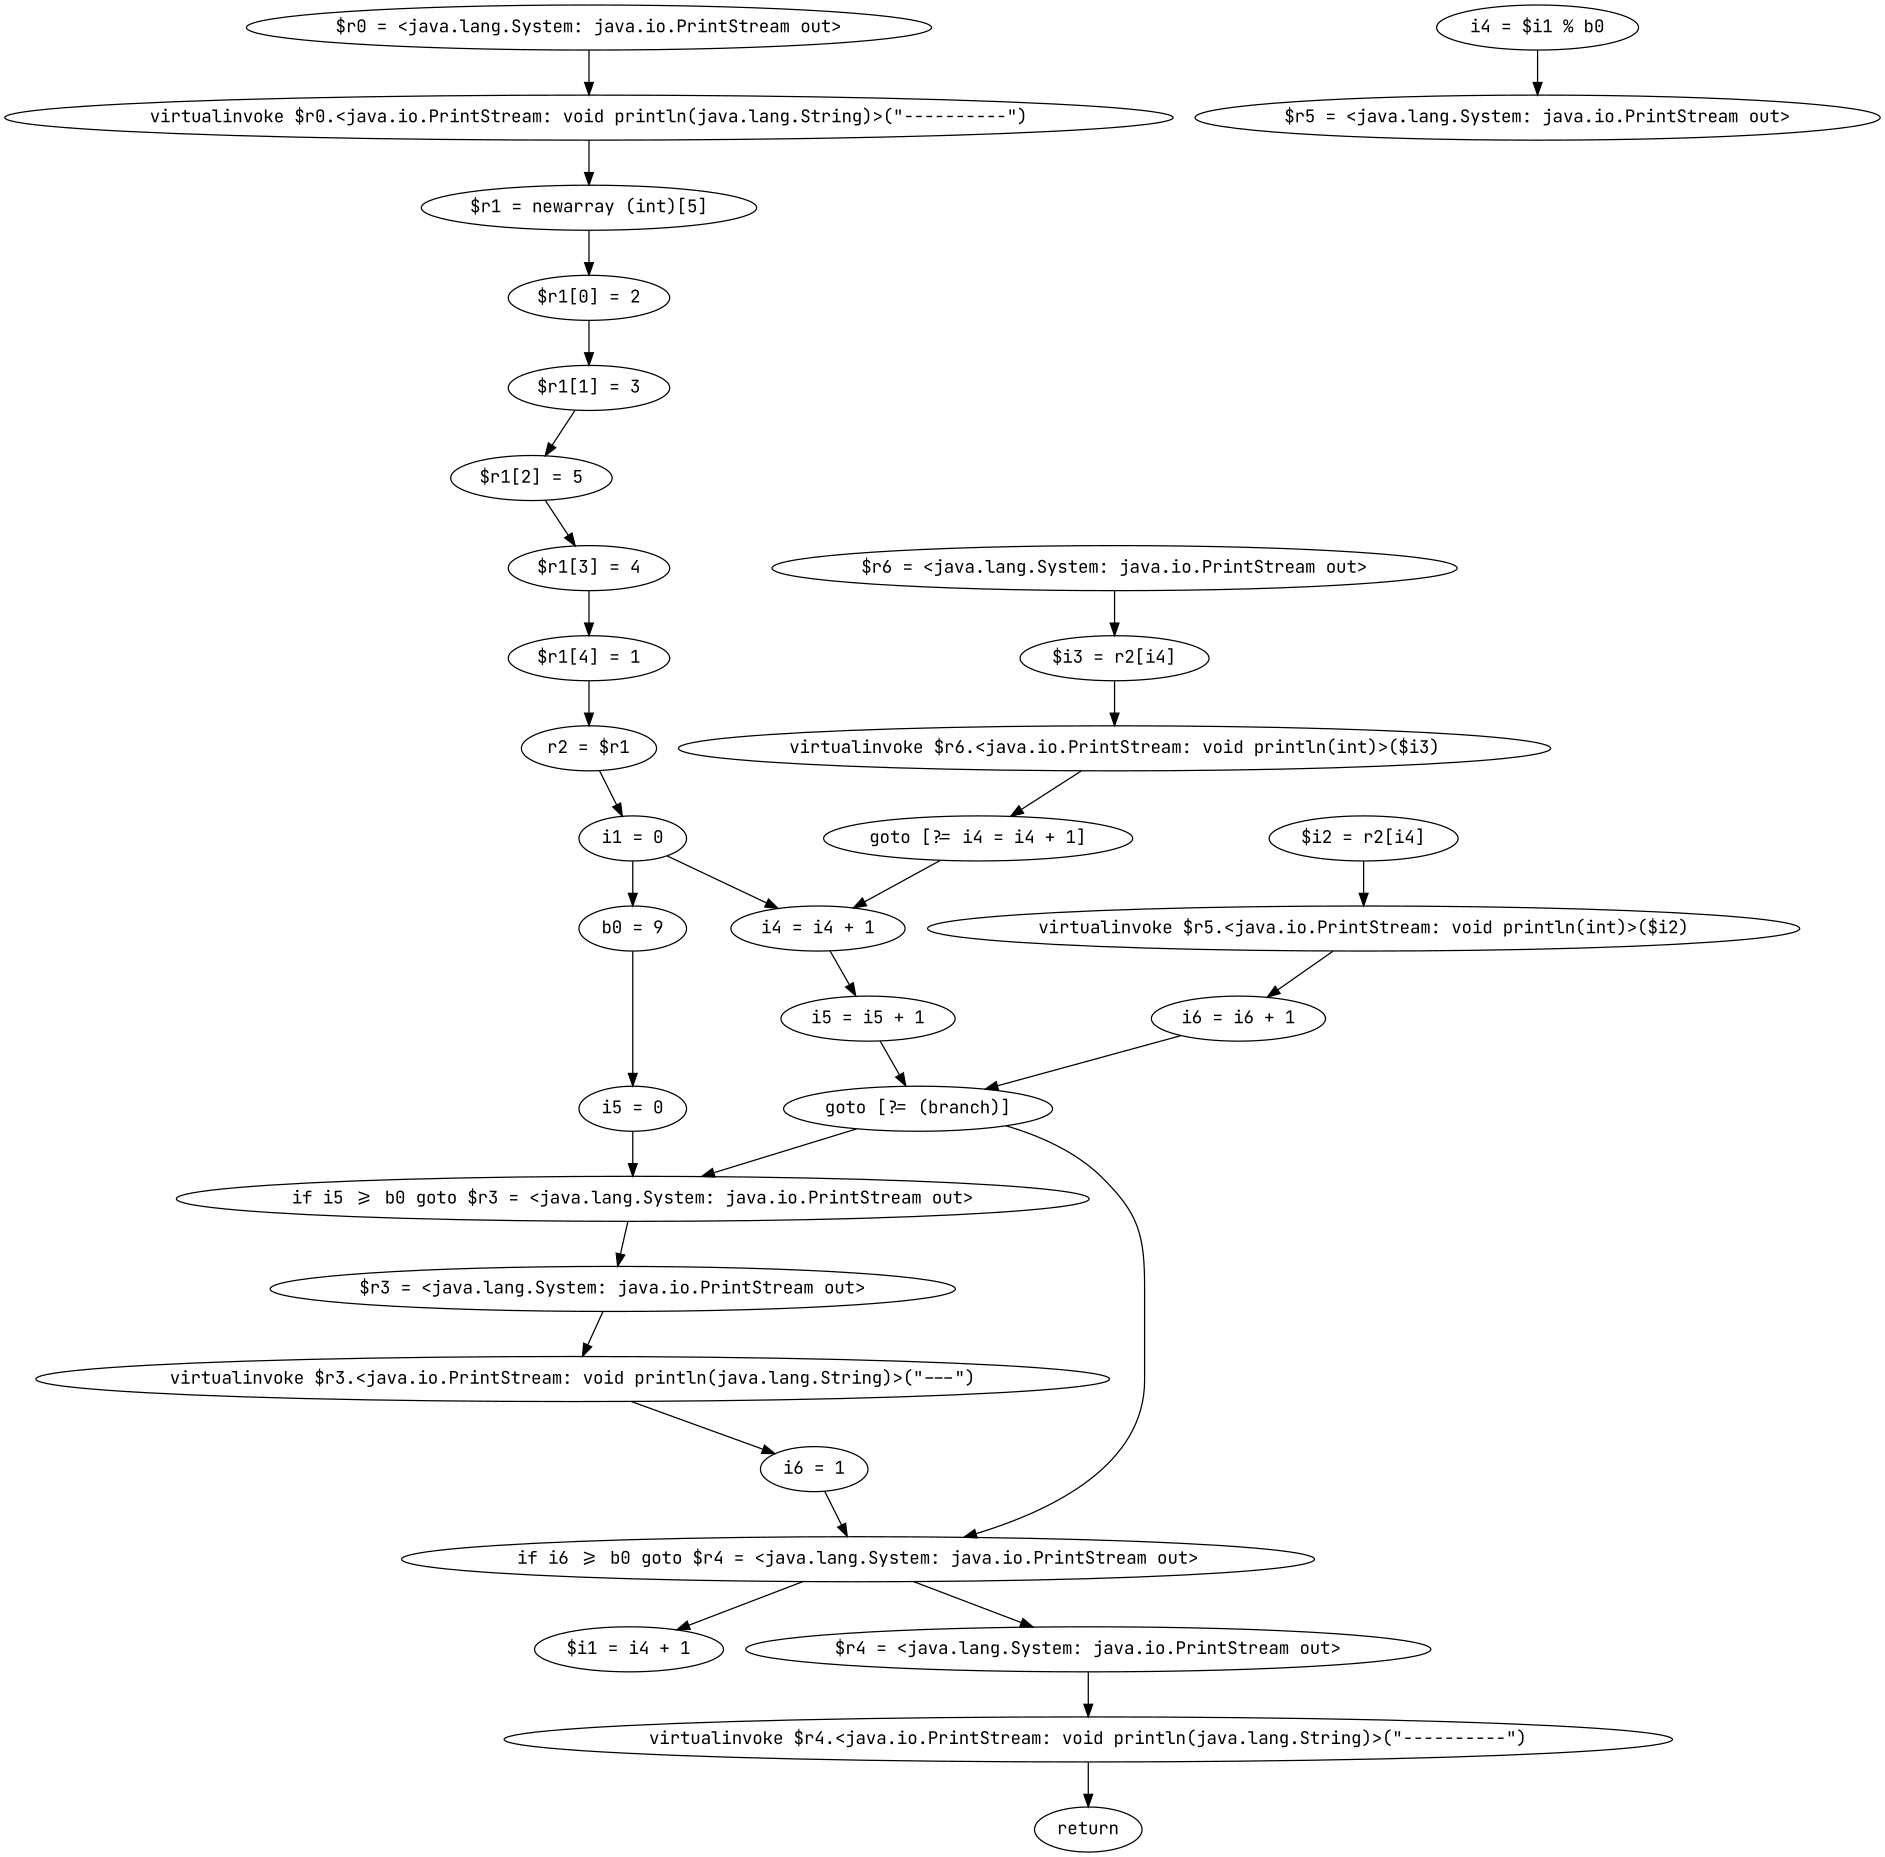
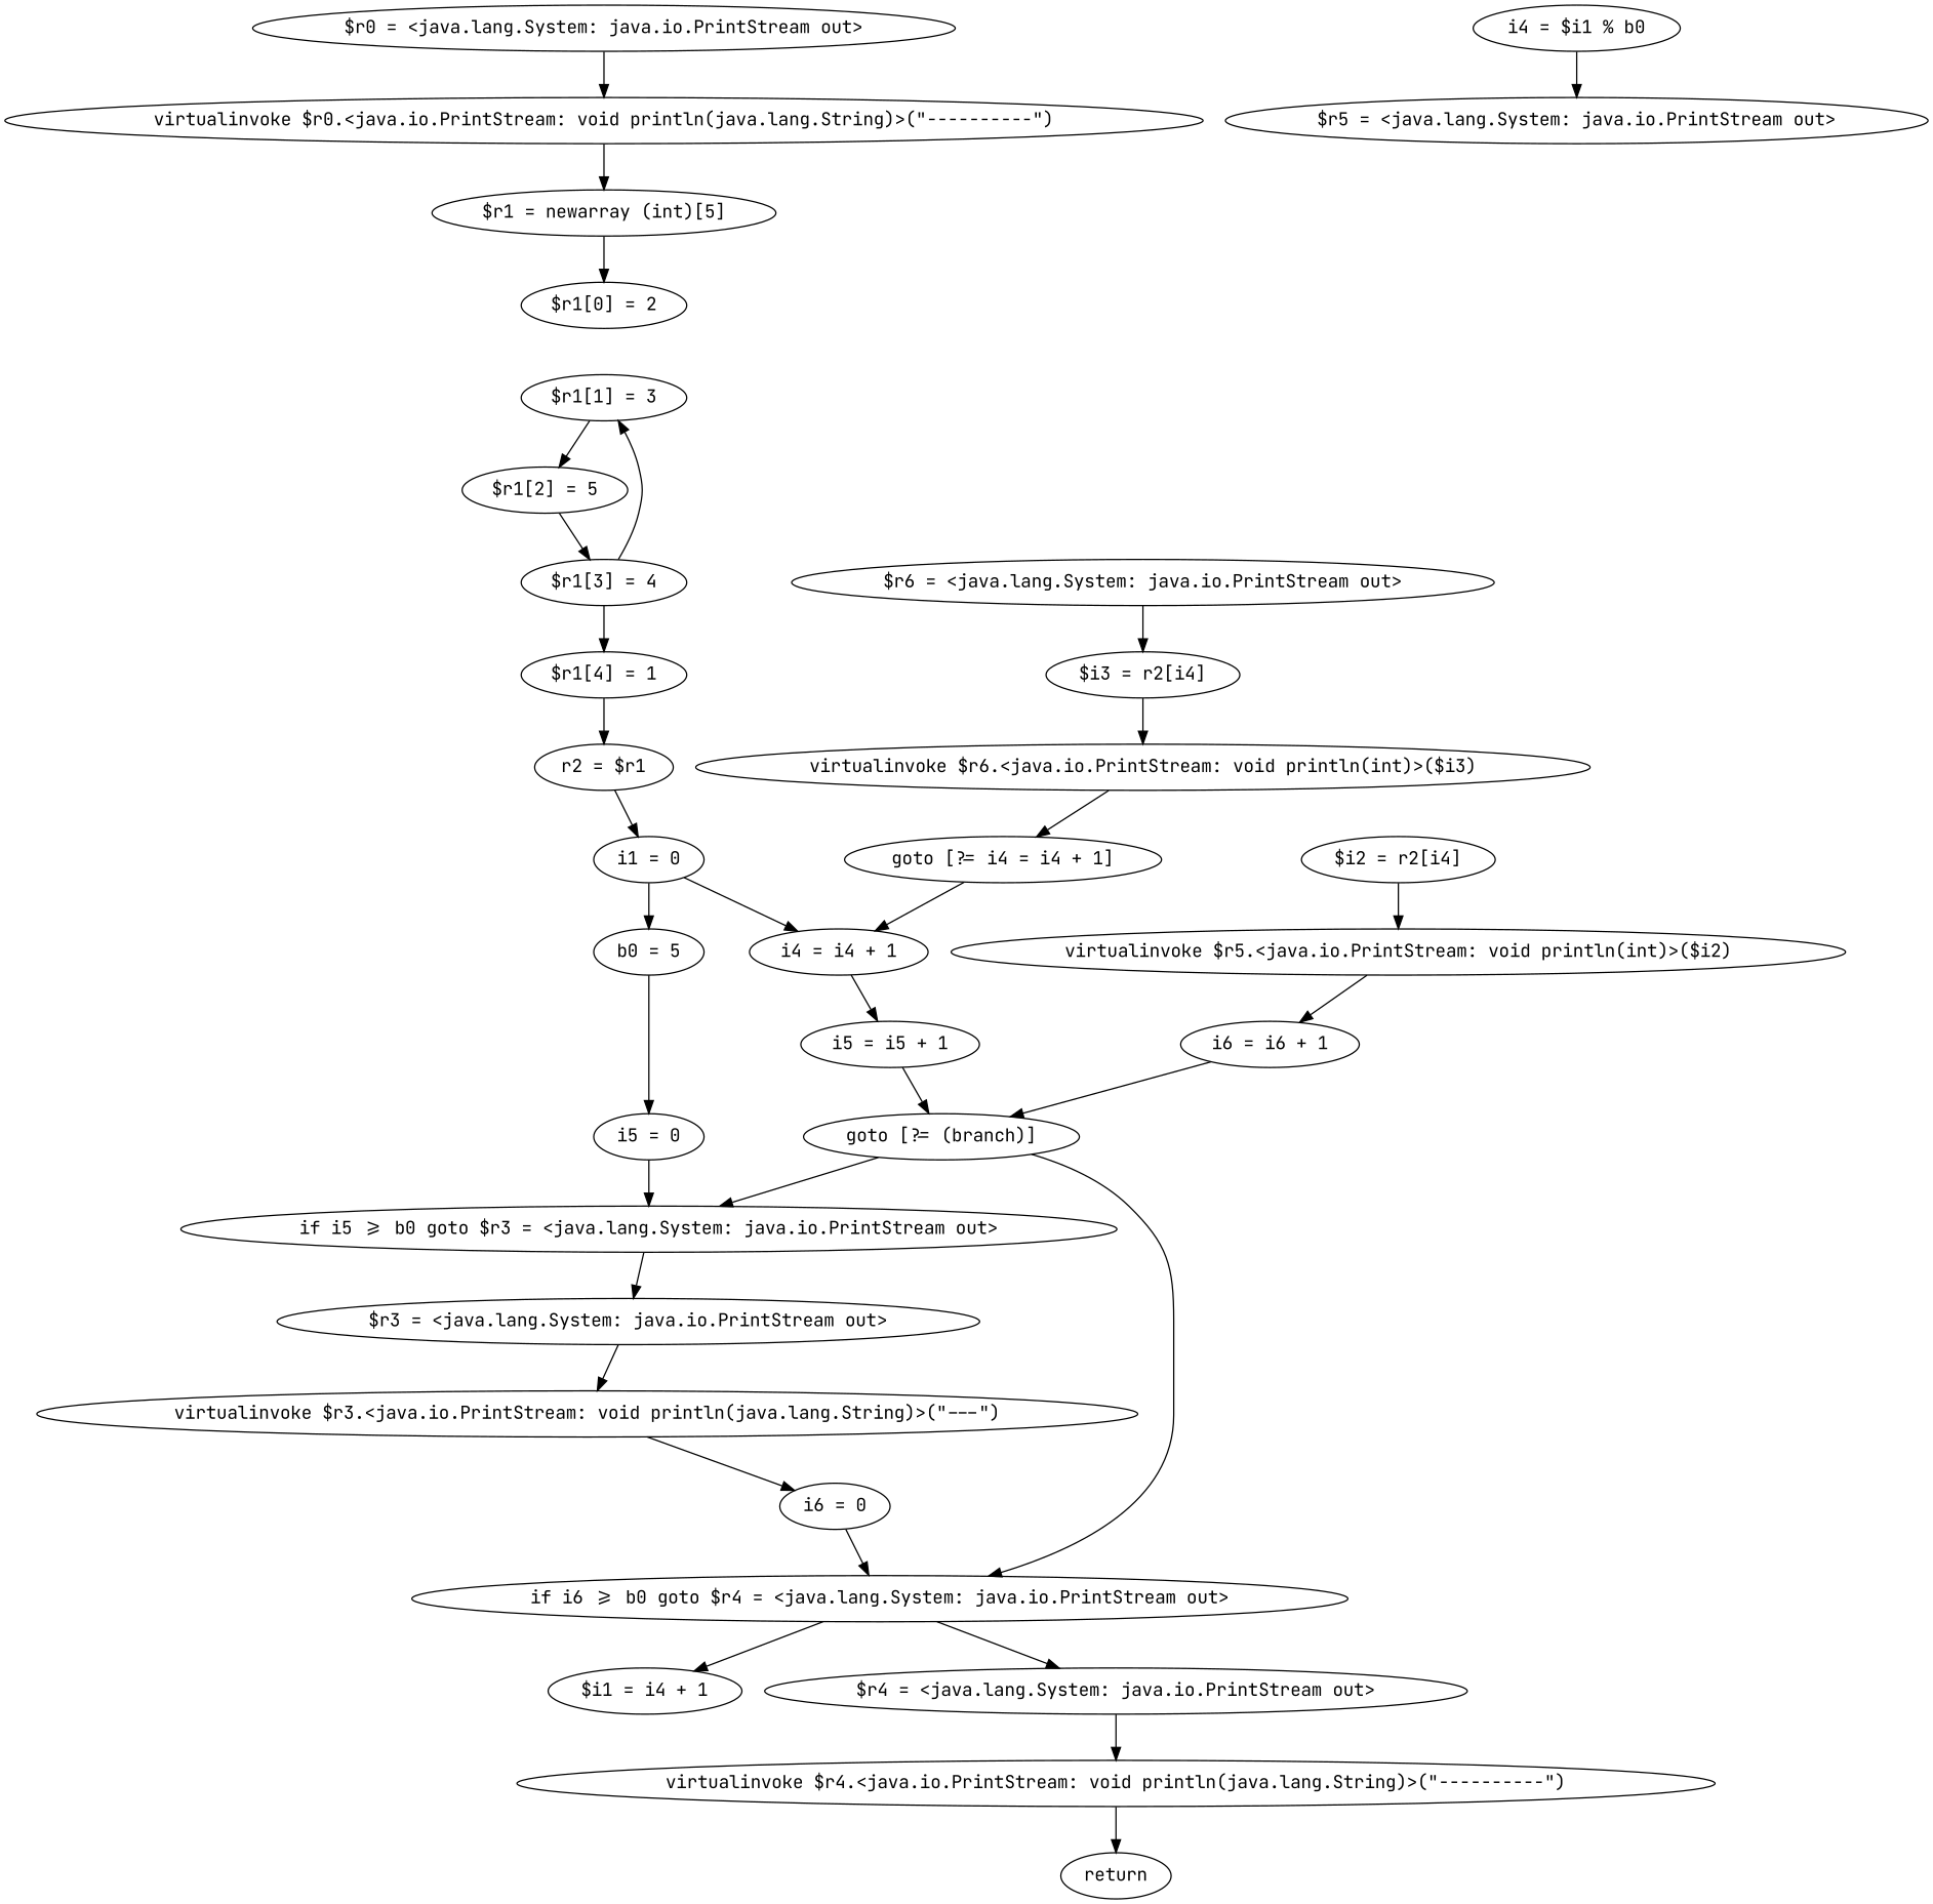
  digraph {
    fontname="JetBrains Mono"
    node [fontname="JetBrains Mono"]
    edge [fontname="JetBrains Mono"]
    "$r0 = <java.lang.System: java.io.PrintStream out>"
    "virtualinvoke $r0.<java.io.PrintStream: void println(java.lang.String)>(\"----------\")"
    "$r1 = newarray (int)[5]"
    "$r1[0] = 2"
    "$r1[1] = 3"
    "$r1[2] = 5"
    "$r1[3] = 4"
    "$r1[4] = 1"
    "r2 = $r1"
    n10 [label="i1 = 0"]
-   "b0 = 5" [label="b0 = 9"]
+   "b0 = 5"
    "i4 = i4 + 1"
    "i5 = 0"
    "i5 = i5 + 1"
    "if i5 >= b0 goto $r3 = <java.lang.System: java.io.PrintStream out>"
    "$r3 = <java.lang.System: java.io.PrintStream out>"
    "virtualinvoke $r3.<java.io.PrintStream: void println(java.lang.String)>(\"---\")"
    "$r6 = <java.lang.System: java.io.PrintStream out>"
    "$i3 = r2[i4]"
    "virtualinvoke $r6.<java.io.PrintStream: void println(int)>($i3)"
    "goto [?= i4 = i4 + 1]"
    "goto [?= (branch)]"
    "if i6 >= b0 goto $r4 = <java.lang.System: java.io.PrintStream out>"
    "$i1 = i4 + 1"
    "$r4 = <java.lang.System: java.io.PrintStream out>"
-   "i6 = 0" [label="i6 = 1"]
+   "i6 = 0"
    "virtualinvoke $r4.<java.io.PrintStream: void println(java.lang.String)>(\"----------\")"
    "i4 = $i1 % b0"
    "$r5 = <java.lang.System: java.io.PrintStream out>"
    "$i2 = r2[i4]"
    "virtualinvoke $r5.<java.io.PrintStream: void println(int)>($i2)"
    "i6 = i6 + 1"
    return
    "$r0 = <java.lang.System: java.io.PrintStream out>" -> "virtualinvoke $r0.<java.io.PrintStream: void println(java.lang.String)>(\"----------\")"
    "virtualinvoke $r0.<java.io.PrintStream: void println(java.lang.String)>(\"----------\")" -> "$r1 = newarray (int)[5]"
    "$r1 = newarray (int)[5]" -> "$r1[0] = 2"
-   "$r1[0] = 2" -> "$r1[1] = 3"
+   "$r1[3] = 4" -> "$r1[1] = 3"
    "$r1[1] = 3" -> "$r1[2] = 5"
    "$r1[2] = 5" -> "$r1[3] = 4"
    "$r1[3] = 4" -> "$r1[4] = 1"
    "$r1[4] = 1" -> "r2 = $r1"
    "r2 = $r1" -> n10
    n10 -> "b0 = 5"
    n10 -> "i4 = i4 + 1"
    "b0 = 5" -> "i5 = 0"
    "i4 = i4 + 1" -> "i5 = i5 + 1"
    "i5 = 0" -> "if i5 >= b0 goto $r3 = <java.lang.System: java.io.PrintStream out>"
    "i5 = i5 + 1" -> "goto [?= (branch)]"
    "if i5 >= b0 goto $r3 = <java.lang.System: java.io.PrintStream out>" -> "$r3 = <java.lang.System: java.io.PrintStream out>"
    "$r3 = <java.lang.System: java.io.PrintStream out>" -> "virtualinvoke $r3.<java.io.PrintStream: void println(java.lang.String)>(\"---\")"
    "virtualinvoke $r3.<java.io.PrintStream: void println(java.lang.String)>(\"---\")" -> "i6 = 0"
    "$r6 = <java.lang.System: java.io.PrintStream out>" -> "$i3 = r2[i4]"
    "$i3 = r2[i4]" -> "virtualinvoke $r6.<java.io.PrintStream: void println(int)>($i3)"
    "virtualinvoke $r6.<java.io.PrintStream: void println(int)>($i3)" -> "goto [?= i4 = i4 + 1]"
    "goto [?= i4 = i4 + 1]" -> "i4 = i4 + 1"
    "goto [?= (branch)]" -> "if i5 >= b0 goto $r3 = <java.lang.System: java.io.PrintStream out>"
    "goto [?= (branch)]" -> "if i6 >= b0 goto $r4 = <java.lang.System: java.io.PrintStream out>"
    "if i6 >= b0 goto $r4 = <java.lang.System: java.io.PrintStream out>" -> "$i1 = i4 + 1"
    "if i6 >= b0 goto $r4 = <java.lang.System: java.io.PrintStream out>" -> "$r4 = <java.lang.System: java.io.PrintStream out>"
    "$r4 = <java.lang.System: java.io.PrintStream out>" -> "virtualinvoke $r4.<java.io.PrintStream: void println(java.lang.String)>(\"----------\")"
    "i6 = 0" -> "if i6 >= b0 goto $r4 = <java.lang.System: java.io.PrintStream out>"
    "virtualinvoke $r4.<java.io.PrintStream: void println(java.lang.String)>(\"----------\")" -> return
    "i4 = $i1 % b0" -> "$r5 = <java.lang.System: java.io.PrintStream out>"
    "$i2 = r2[i4]" -> "virtualinvoke $r5.<java.io.PrintStream: void println(int)>($i2)"
    "virtualinvoke $r5.<java.io.PrintStream: void println(int)>($i2)" -> "i6 = i6 + 1"
    "i6 = i6 + 1" -> "goto [?= (branch)]"
  }
